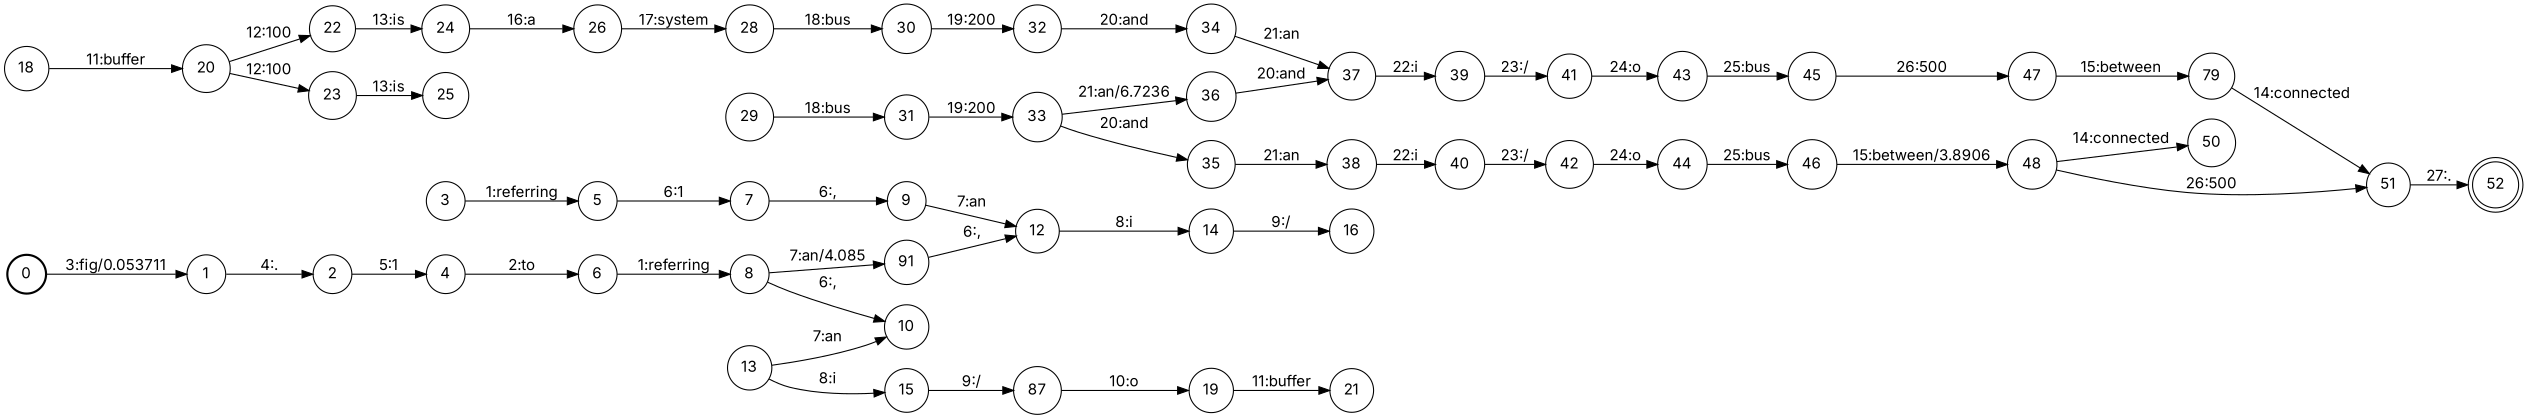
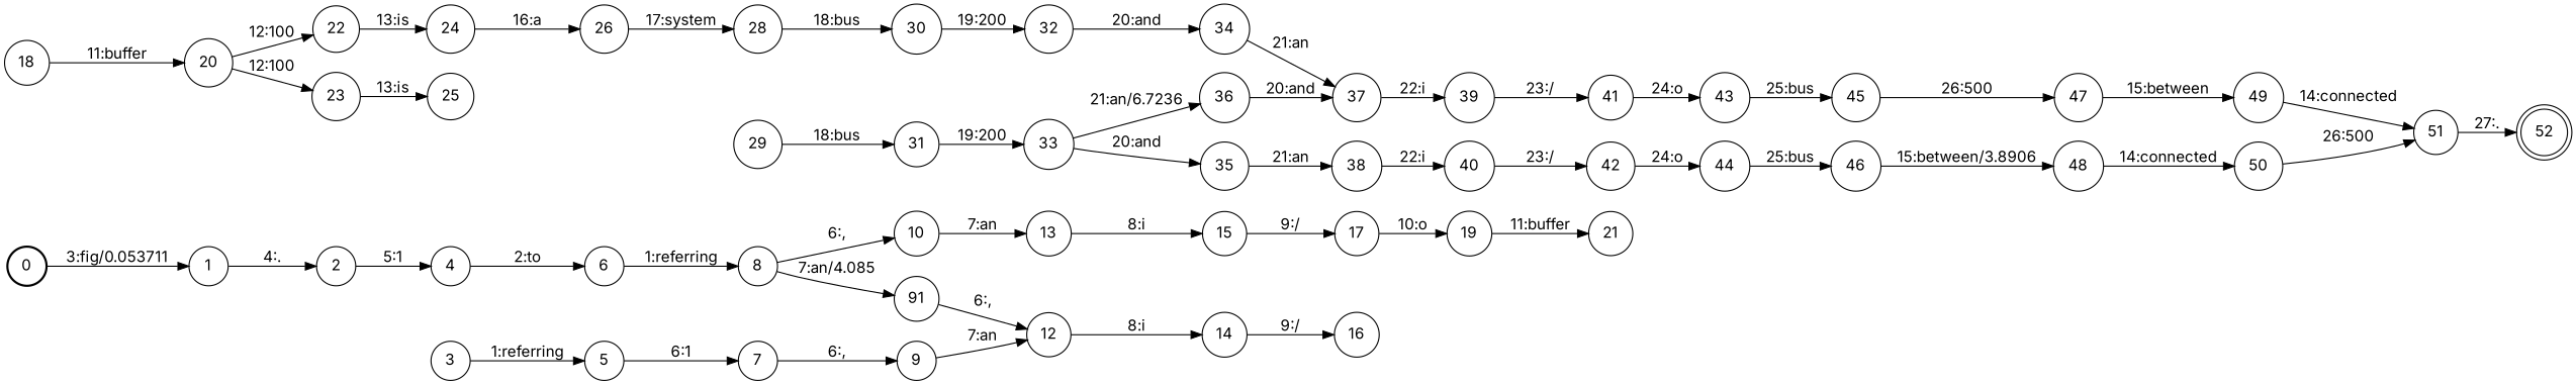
  digraph {
    fontname=Inter
    nodesep=0.25
    rankdir=LR
    ranksep=0.4
    node [fontname=Inter fontsize=14 shape=circle style=solid]
    edge [fontname=Inter fontsize=14]
    n1 [label=0 style=bold]
    n2 [label=1]
    n3 [label=2]
    n4 [label=4]
    n5 [label=3]
    n6 [label=5]
    n7 [label=6]
    n8 [label=7]
    n9 [label=8]
    n10 [label=9]
    n11 [label=10]
    n12 [label=91]
    n13 [label=12]
    n14 [label=13]
    n15 [label=14]
    n16 [label=15]
    n17 [label=16]
-   n18 [label=87]
+   n18 [label=17]
    n19 [label=19]
    n20 [label=18]
    n21 [label=20]
    n22 [label=21]
    n23 [label=22]
    n24 [label=23]
    n25 [label=24]
    n26 [label=25]
    n27 [label=26]
    n28 [label=28]
    n29 [label=30]
    n30 [label=29]
    n31 [label=31]
    n32 [label=32]
    n33 [label=33]
    n34 [label=34]
    n35 [label=36]
    n36 [label=35]
    n37 [label=37]
    n38 [label=38]
    n39 [label=39]
    n40 [label=40]
    n41 [label=41]
    n42 [label=42]
    n43 [label=43]
    n44 [label=44]
    n45 [label=45]
    n46 [label=46]
    n47 [label=47]
    n48 [label=48]
-   n49 [label=79]
+   n49 [label=49]
    n50 [label=50]
    n51 [label=51]
    n52 [label=52 shape=doublecircle]
    n1 -> n2 [label="3:fig/0.053711"]
    n2 -> n3 [label="4:."]
    n3 -> n4 [label="5:1"]
    n4 -> n7 [label="2:to"]
    n5 -> n6 [label="1:referring"]
    n6 -> n8 [label="6:1"]
    n7 -> n9 [label="1:referring"]
    n8 -> n10 [label="6:,"]
    n9 -> n11 [label="6:,"]
    n9 -> n12 [label="7:an/4.085"]
    n10 -> n13 [label="7:an"]
-   n14 -> n11 [label="7:an"]
+   n11 -> n14 [label="7:an"]
    n12 -> n13 [label="6:,"]
    n13 -> n15 [label="8:i"]
    n14 -> n16 [label="8:i"]
    n15 -> n17 [label="9:/"]
    n16 -> n18 [label="9:/"]
    n18 -> n19 [label="10:o"]
    n19 -> n22 [label="11:buffer"]
    n20 -> n21 [label="11:buffer"]
    n21 -> n23 [label="12:100"]
    n21 -> n24 [label="12:100"]
    n23 -> n25 [label="13:is"]
    n24 -> n26 [label="13:is"]
    n25 -> n27 [label="16:a"]
    n27 -> n28 [label="17:system"]
    n28 -> n29 [label="18:bus"]
    n29 -> n32 [label="19:200"]
    n30 -> n31 [label="18:bus"]
    n31 -> n33 [label="19:200"]
    n32 -> n34 [label="20:and"]
    n33 -> n35 [label="21:an/6.7236"]
    n33 -> n36 [label="20:and"]
    n34 -> n37 [label="21:an"]
    n35 -> n37 [label="20:and"]
    n36 -> n38 [label="21:an"]
    n37 -> n39 [label="22:i"]
    n38 -> n40 [label="22:i"]
    n39 -> n41 [label="23:/"]
    n40 -> n42 [label="23:/"]
    n41 -> n43 [label="24:o"]
    n42 -> n44 [label="24:o"]
    n43 -> n45 [label="25:bus"]
    n44 -> n46 [label="25:bus"]
    n45 -> n47 [label="26:500"]
    n46 -> n48 [label="15:between/3.8906"]
    n47 -> n49 [label="15:between"]
    n48 -> n50 [label="14:connected"]
    n49 -> n51 [label="14:connected"]
-   n48 -> n51 [label="26:500"]
+   n50 -> n51 [label="26:500"]
    n51 -> n52 [label="27:."]
  }
